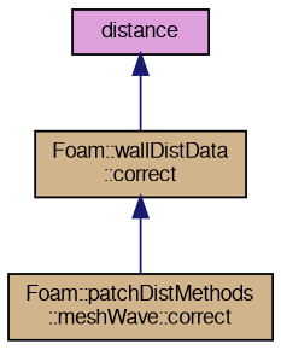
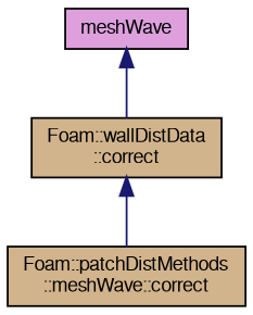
  digraph {
    rankdir=TB
    node [color=black fillcolor=tan fontname=FreeSans fontsize=10 shape=record style=filled]
    edge [color=midnightblue dir=back fontname=FreeSans fontsize=10 labelfontname=FreeSans labelfontsize=10 style=solid]
-   n1 [fillcolor=plum fontcolor=black height=0.2 label=distance width=0.4]
+   n1 [fillcolor=plum fontcolor=black height=0.2 label=meshWave width=0.4]
    n2 [height=0.2 label="Foam::wallDistData\l::correct" width=0.4]
    n3 [height=0.2 label="Foam::patchDistMethods\l::meshWave::correct" width=0.4]
    n1 -> n2
    n2 -> n3
  }
